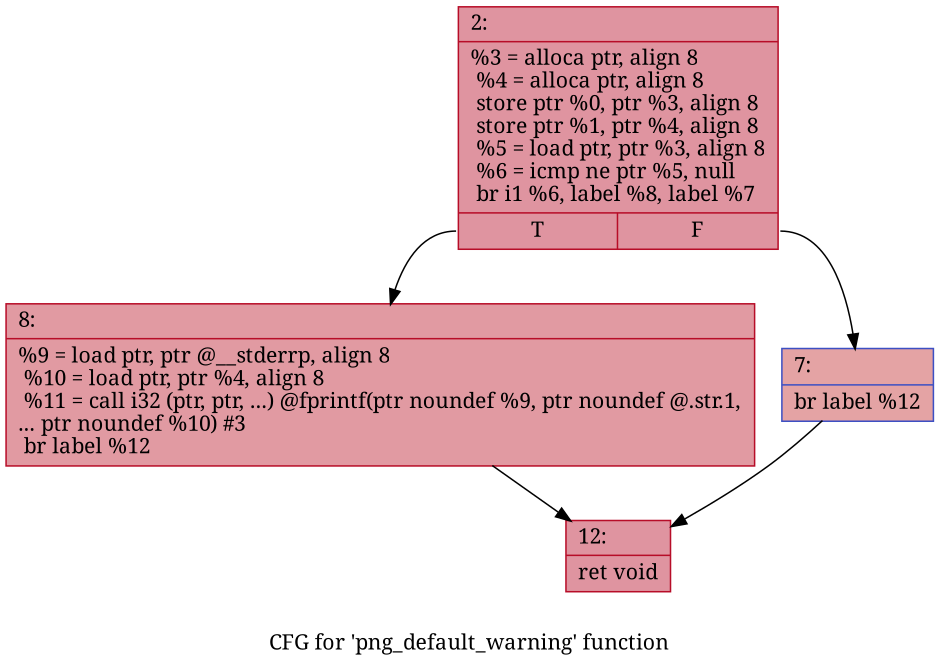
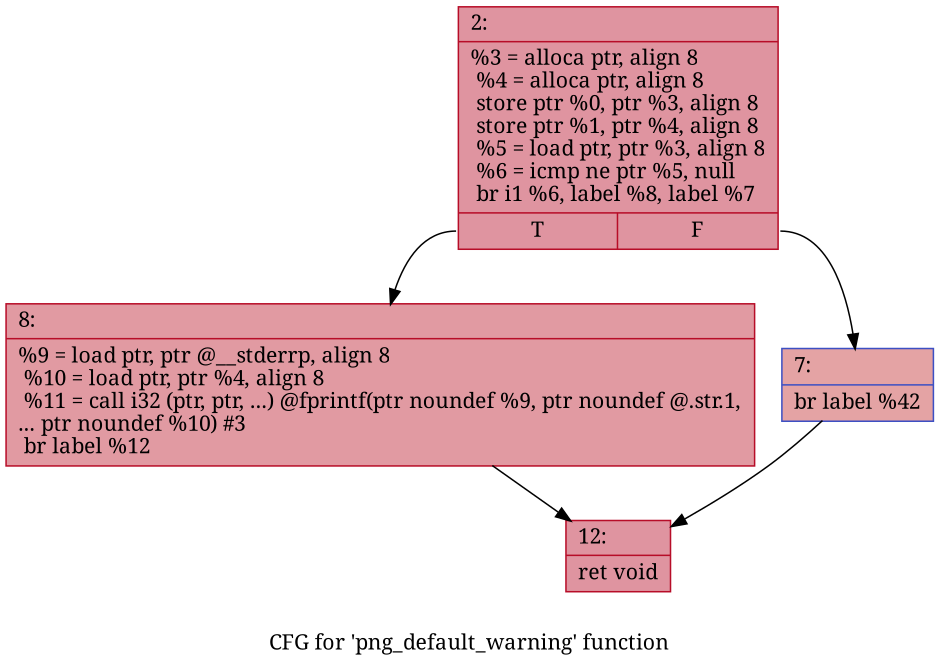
  digraph {
    label="CFG for 'png_default_warning' function"
    fontname="Noto Serif"
    node [color="#b70d28ff" fillcolor="#b70d2870" fontname="Noto Serif" shape=record style=filled]
    edge [fontname="Noto Serif"]
    n1 [label="{2:\l|  %3 = alloca ptr, align 8\l  %4 = alloca ptr, align 8\l  store ptr %0, ptr %3, align 8\l  store ptr %1, ptr %4, align 8\l  %5 = load ptr, ptr %3, align 8\l  %6 = icmp ne ptr %5, null\l  br i1 %6, label %8, label %7\l|{<s0>T|<s1>F}}"]
    n2 [fillcolor="#bb1b2c70" label="{8:\l|  %9 = load ptr, ptr @__stderrp, align 8\l  %10 = load ptr, ptr %4, align 8\l  %11 = call i32 (ptr, ptr, ...) @fprintf(ptr noundef %9, ptr noundef @.str.1,\l... ptr noundef %10) #3\l  br label %12\l}"]
-   n3 [color="#3d50c3ff" fillcolor="#c32e3170" label="{7:\l|  br label %12\l}"]
+   n3 [color="#3d50c3ff" fillcolor="#c32e3170" label="{7:\l|  br label %42\l}"]
    n4 [label="{12:\l|  ret void\l}"]
    n1 -> n2 [tailport=s0]
    n1 -> n3 [tailport=s1]
    n2 -> n4
    n3 -> n4
  }
